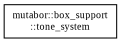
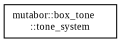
  digraph {
    rankdir=LR
    fontname="Liberation Serif"
-   n1 [color=black fillcolor=white fontname="Liberation Serif" fontsize=10 height=0.2 label="mutabor::box_support\l::tone_system" shape=record style=filled width=0.4]
+   n1 [color=black fillcolor=white fontname="Liberation Serif" fontsize=10 height=0.2 label="mutabor::box_tone\l::tone_system" shape=record style=filled width=0.4]
  }
